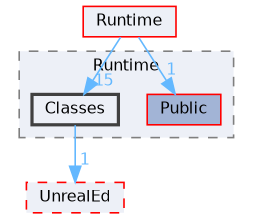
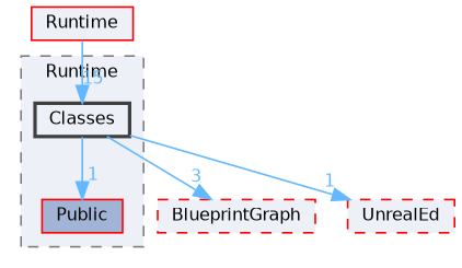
  digraph {
    compound=true
    node [color=red fillcolor="#edf0f7" fontname=Helvetica fontsize=10 shape=box style=filled]
    edge [color=steelblue1 fontcolor=steelblue1 fontname=Helvetica fontsize=10 headlabel=1 labeldistance=1.5 labelfontname=Helvetica labelfontsize=10]
    n1 [fillcolor="#a2b4d6" height=0.2 label=Public width=0.4]
    n2 [color=grey25 height=0.2 label=Classes style="filled,bold" width=0.4]
+   n3 [height=0.2 label=BlueprintGraph style="filled,dashed" width=0.4]
    n4 [height=0.2 label=UnrealEd style="filled,dashed" width=0.4]
    n5 [height=0.2 label=Runtime width=0.4]
    subgraph cluster_1 {
      bgcolor="#edf0f7"
      fontname=Helvetica
      fontsize=10
      label=Runtime
      pencolor=grey50
      style="filled,dashed"
      n1
      n2
    }
-   n5 -> n1
+   n2 -> n1
+   n2 -> n3 [headlabel=3]
    n2 -> n4
    n5 -> n2 [headlabel=15]
  }
